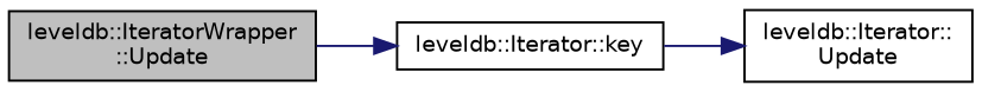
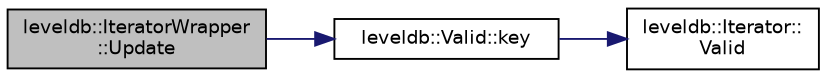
  digraph {
    rankdir=LR
    node [color=black fillcolor=white fontname=Helvetica fontsize=10 shape=record style=filled]
    edge [color=midnightblue fontname=Helvetica fontsize=10 labelfontname=Helvetica labelfontsize=10 style=solid]
    n1 [fillcolor=grey75 fontcolor=black height=0.2 label="leveldb::IteratorWrapper\l::Update" width=0.4]
-   n2 [height=0.2 label="leveldb::Iterator::key" width=0.4]
-   n3 [height=0.2 label="leveldb::Iterator::\lUpdate" width=0.4]
+   n2 [height=0.2 label="leveldb::Valid::key" width=0.4]
+   n3 [height=0.2 label="leveldb::Iterator::\lValid" width=0.4]
    n1 -> n2
    n2 -> n3
  }
